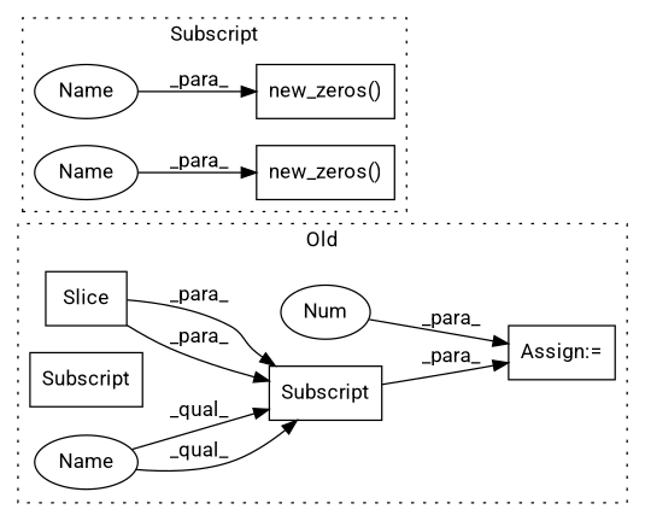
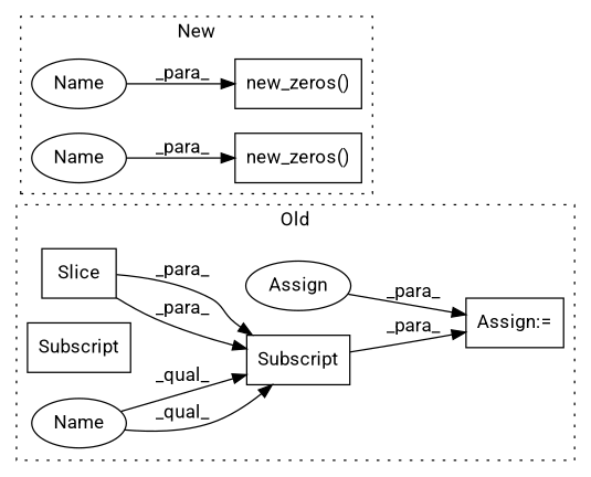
  digraph {
    fontname=Roboto
    rankdir=LR
    node [a=87 fontname=Roboto l="15,0" s="15521,0" shape=box]
    edge [fontname=Roboto]
    n1 [a=80 l=2 label=Slice s=15533]
    n2 [a=63 label=Subscript]
-   n3 [a=76 l=1 label=Num s=15534 shape=ellipse]
+   n3 [a=76 l=1 label=Assign s=15534 shape=ellipse]
    n4 [a=68 l=9 label="Assign:=" s=15512]
    n5 [a=63 label=Subscript]
    n6 [l=11 label=Name s=15521 shape=ellipse]
    n7 [a=75 l="12,1" label="new_zeros()" s="17142,17175"]
    n8 [a=75 l="12,1" label="new_zeros()" s="17200,17231"]
    n9 [l=3 label=Name s=17228 shape=ellipse]
    n10 [l=3 label=Name s=17154 shape=ellipse]
    subgraph cluster_1 {
      label=Old
      style=dotted
      n1
      n2
      n3
      n4
      n5
      n6
    }
    subgraph cluster_2 {
-     label=Subscript
+     label=New
      style=dotted
      n7
      n8
      n9
      n10
    }
    n1 -> n5 [label=_para_]
    n1 -> n5 [label=_para_]
    n3 -> n4 [label=_para_]
    n5 -> n4 [label=_para_]
    n6 -> n5 [label=_qual_]
    n6 -> n5 [label=_qual_]
    n9 -> n8 [label=_para_]
    n10 -> n7 [label=_para_]
  }
